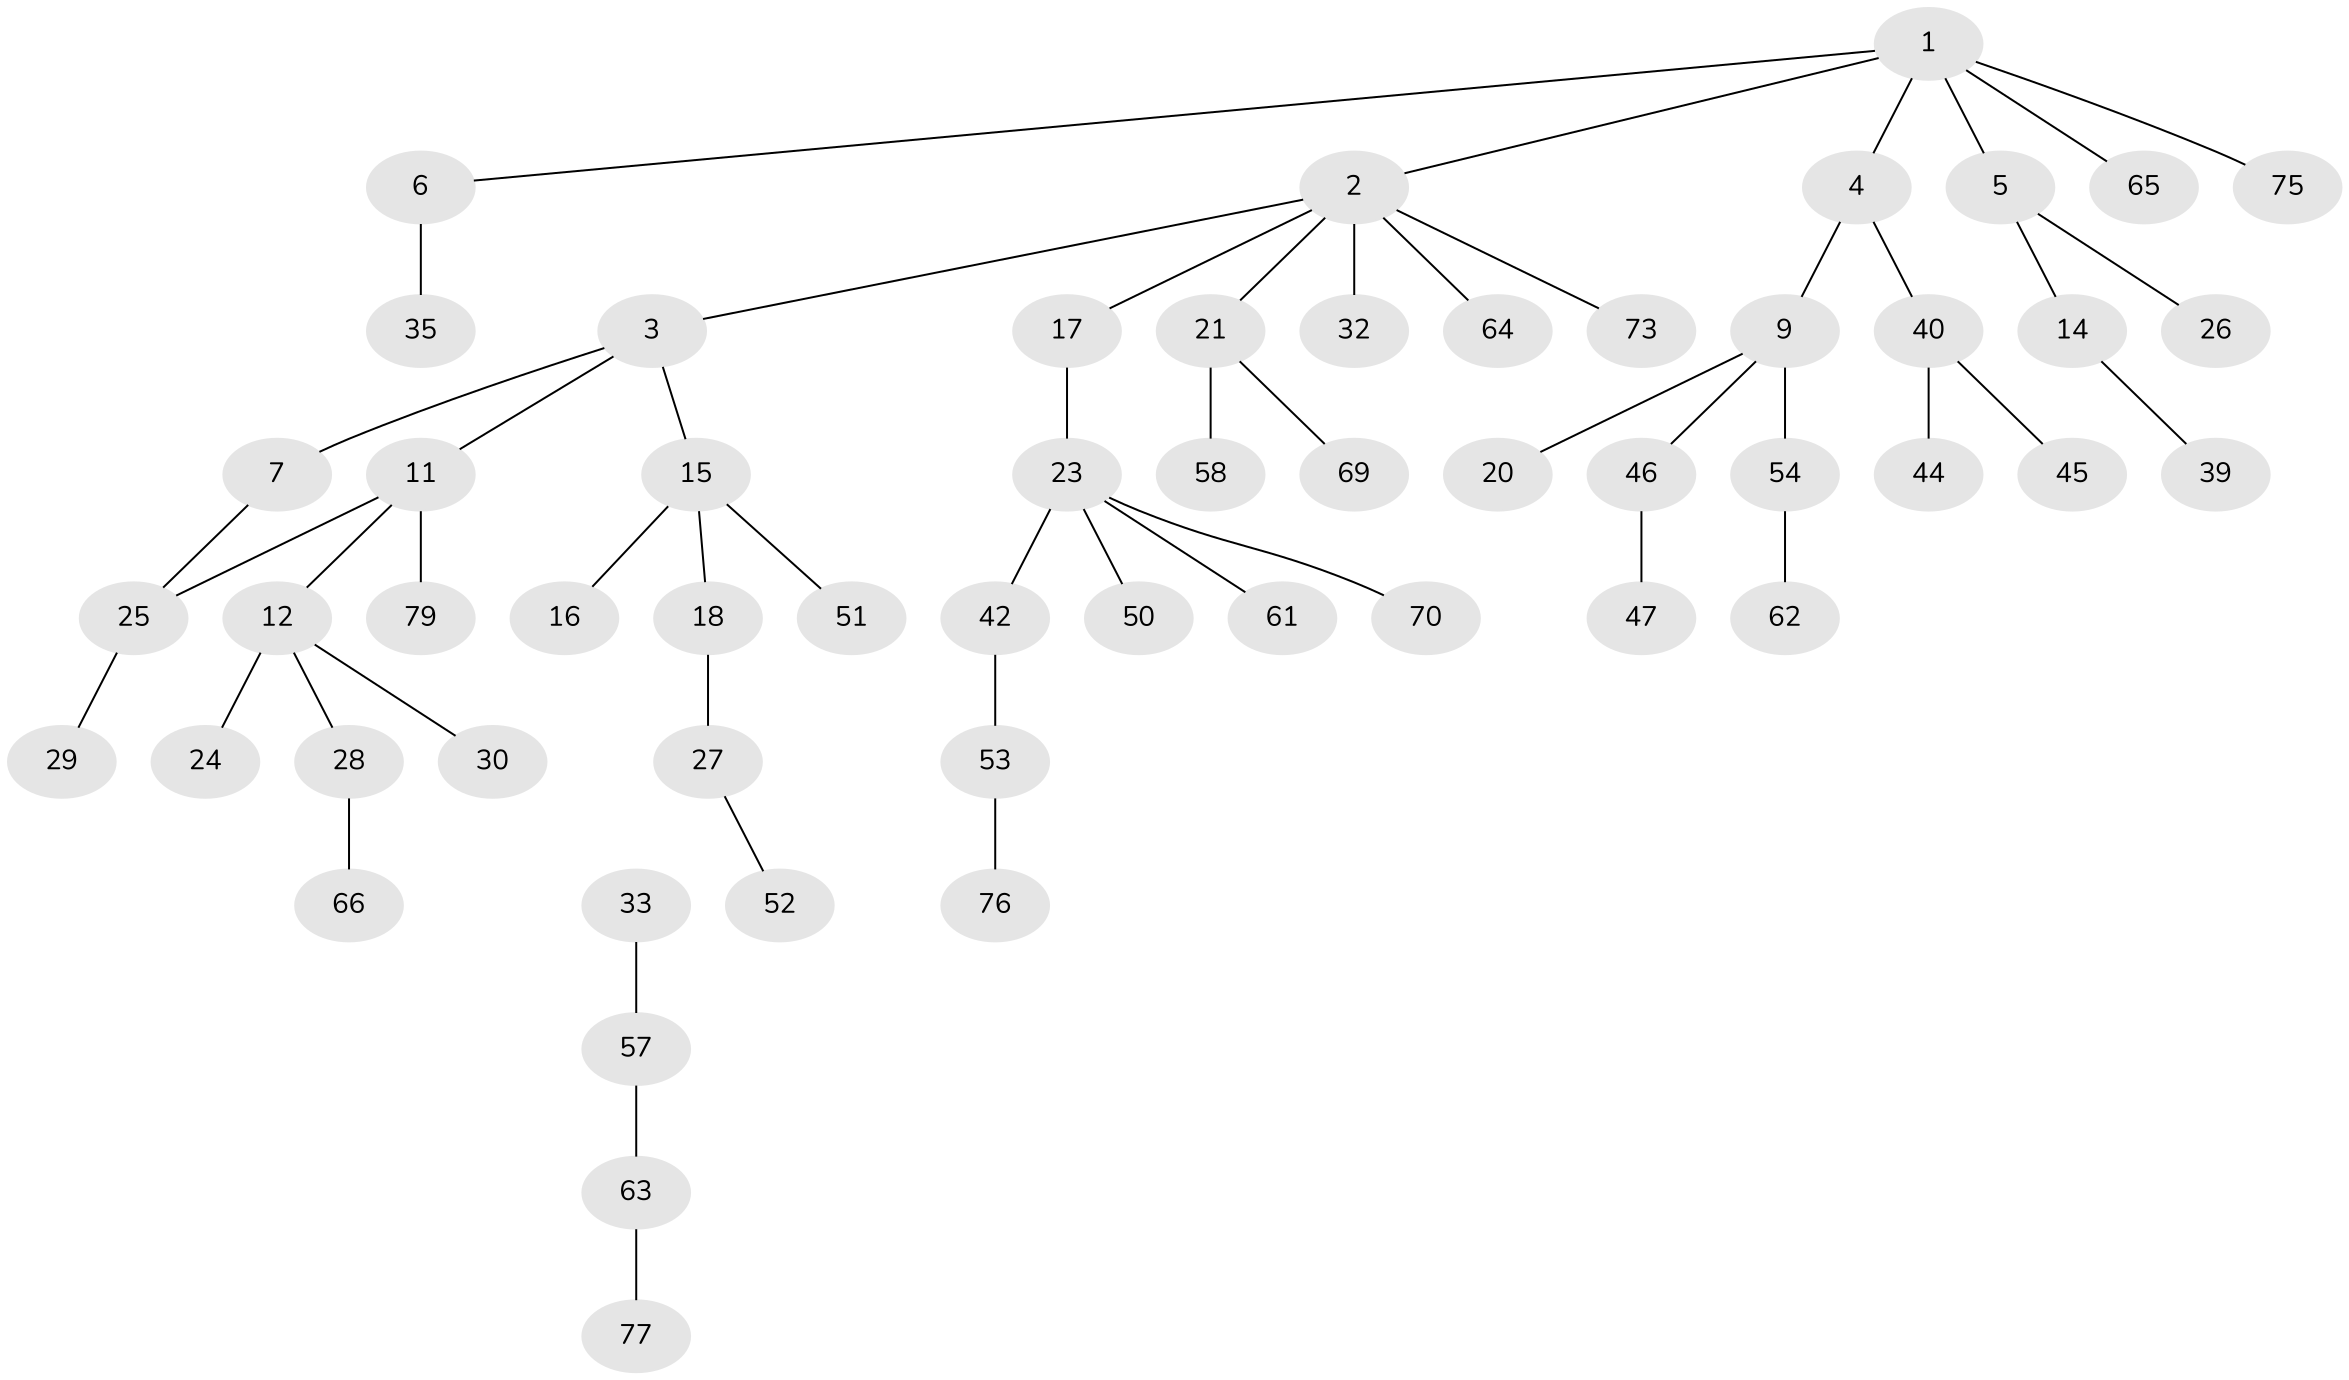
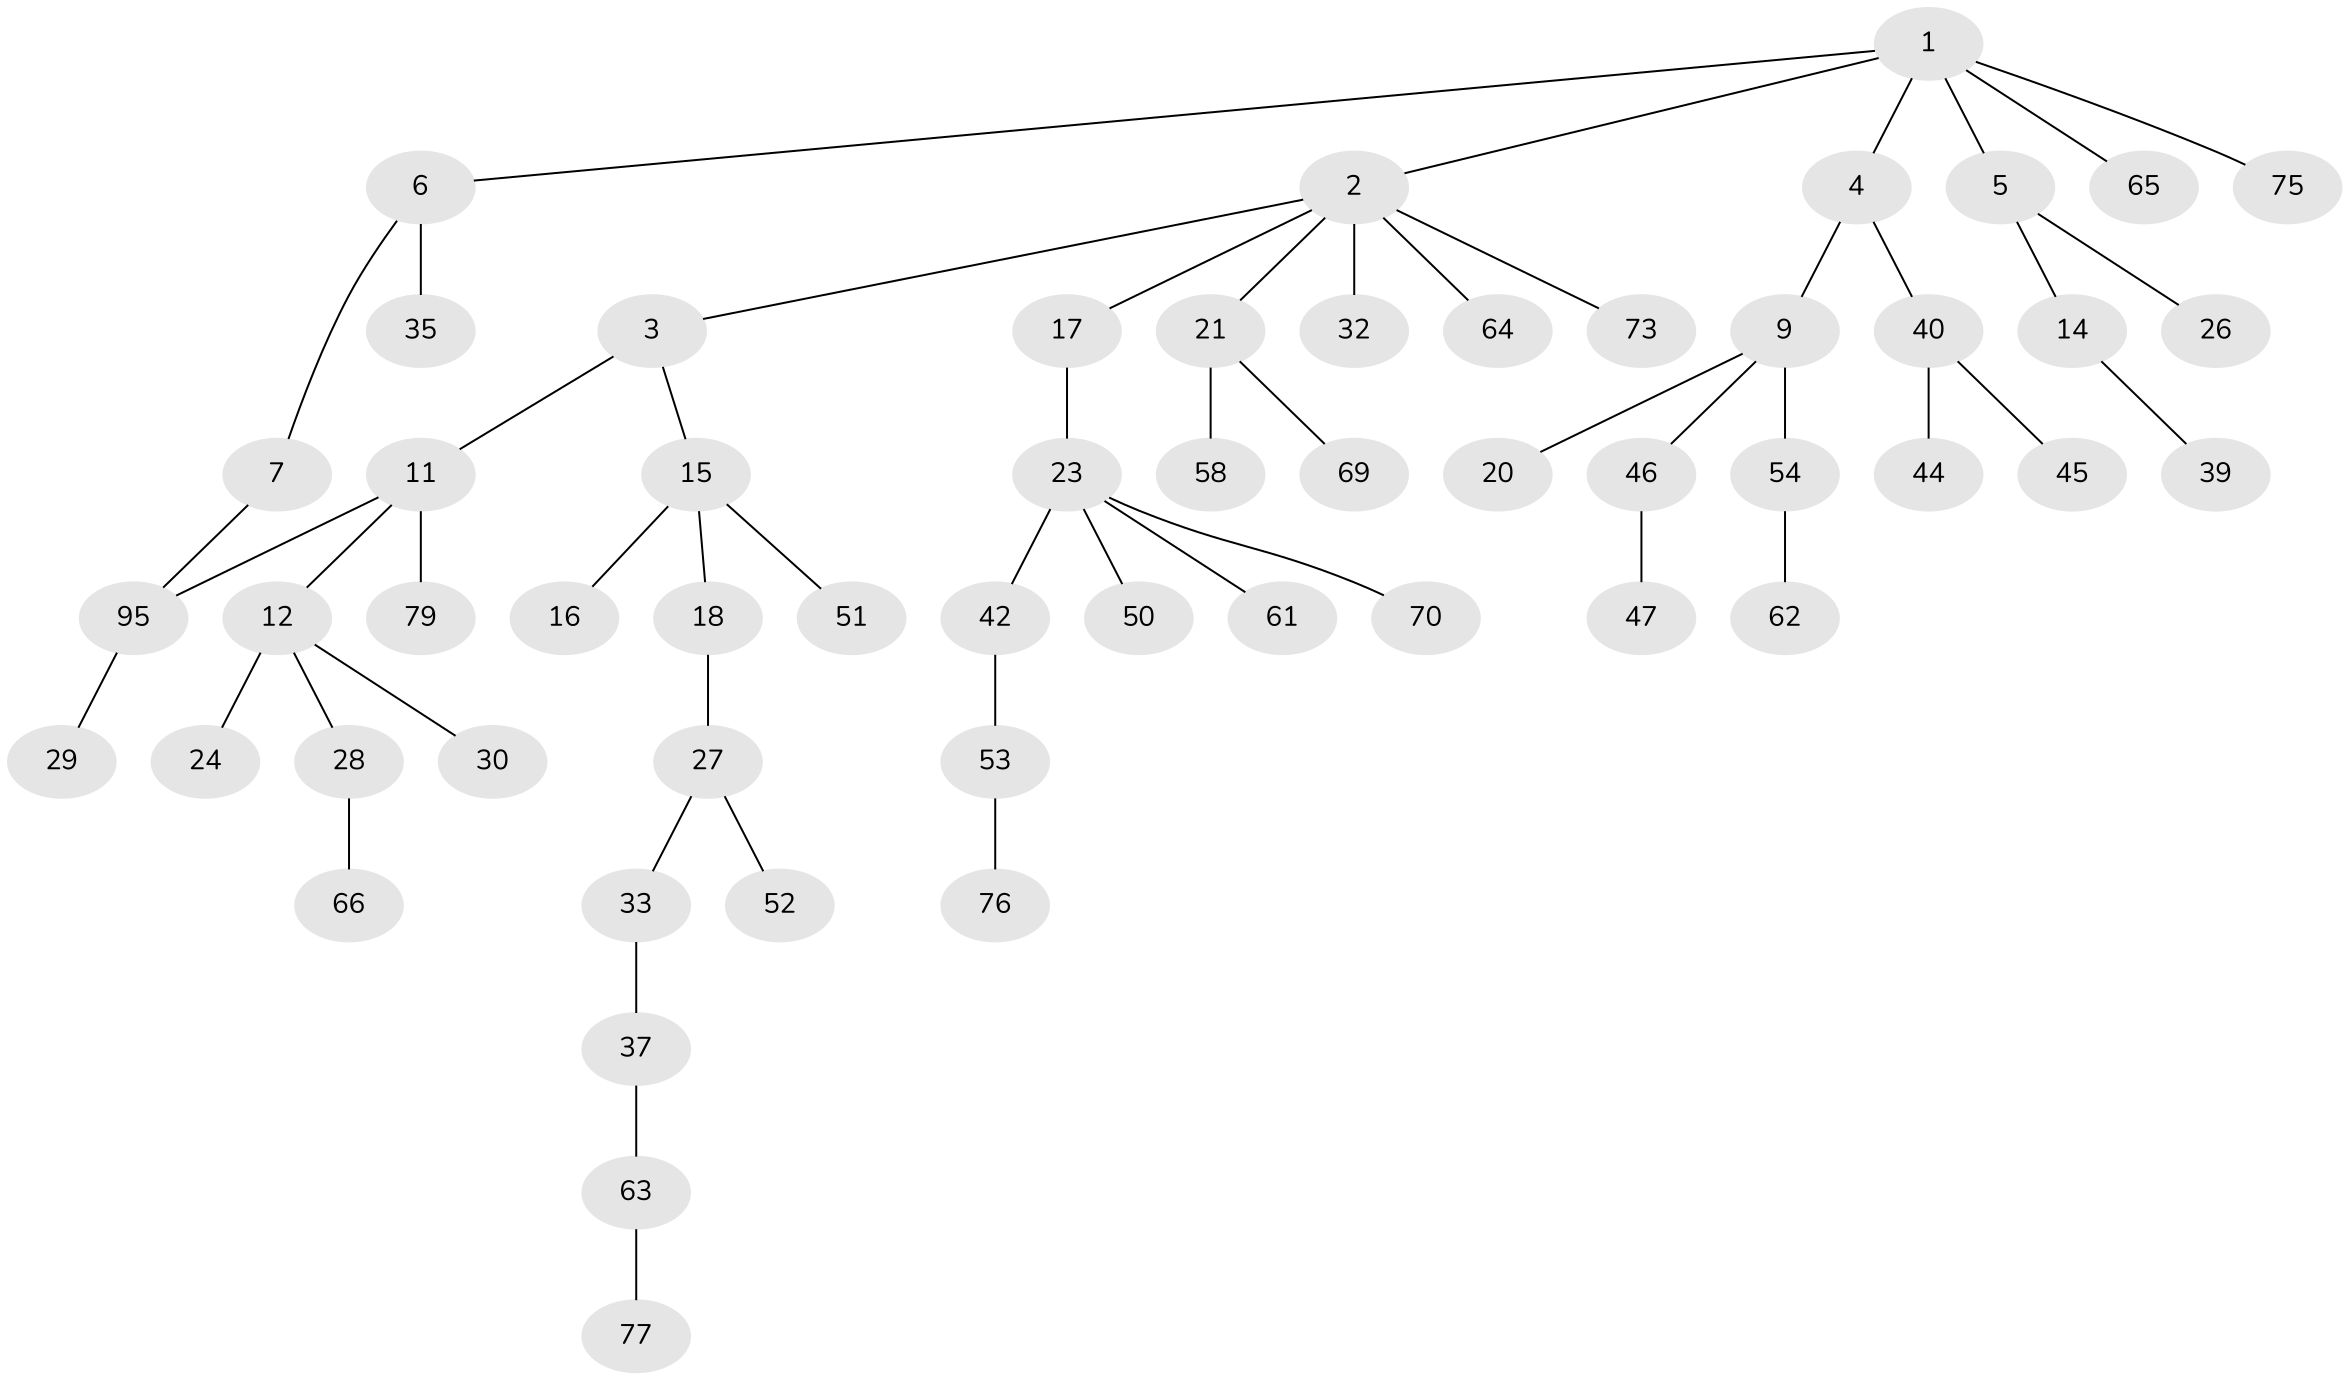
  graph {
    fontname=Nunito
    node [color=gray90 fontname=Nunito style=filled]
    edge [fontname=Nunito]
    1 [super="+41"]
    2 [super="+10"]
    4
    5 [super="+8"]
    6 [super="+37"]
    65
    75
    3 [super="+67"]
    17 [super="+31"]
    21 [super="+49"]
    32
    64
    73
    9 [super="+22"]
    40 [super="+43"]
    14
    26 [super="+72"]
    7 [super="+13"]
    35
    11 [super="+38"]
    15 [super="+19"]
    23 [super="+48"]
    58
    69
-   25
+   25 [label=95]
    12 [super="+34"]
    n27 [label=79]
    20 [super="+78"]
    46
    54 [super="+56"]
    44
    45
    39 [super="+68"]
    29
    47
    62
    24
    28 [super="+60"]
    30 [super="+36"]
    16
    18
    51
    66
    27 [super="+55"]
    42 [super="+71"]
    50
    61
    70
    33
    52
    53
-   57
+   57 [label=37]
    63 [super="+74"]
    76
    77
    1 -- 2
    1 -- 4
    1 -- 5
    1 -- 6
    1 -- 65
    1 -- 75
    2 -- 3
    2 -- 17
    2 -- 21
    2 -- 32
    2 -- 64
    2 -- 73
    4 -- 9
    4 -- 40
    5 -- 14
    5 -- 26
-   3 -- 7
+   6 -- 7
    6 -- 35
    3 -- 11
    3 -- 15
    17 -- 23
    21 -- 58
    21 -- 69
    9 -- 20
    9 -- 46
    9 -- 54
    40 -- 44
    40 -- 45
    14 -- 39
    7 -- 25
    11 -- 25
    11 -- 12
    11 -- n27
    15 -- 16
    15 -- 18
    15 -- 51
    23 -- 42
    23 -- 50
    23 -- 61
    23 -- 70
    25 -- 29
    12 -- 24
    12 -- 28
    12 -- 30
    46 -- 47
    54 -- 62
    28 -- 66
    18 -- 27
+   27 -- 33
    27 -- 52
    42 -- 53
    33 -- 57
    53 -- 76
    57 -- 63
    63 -- 77
  }
